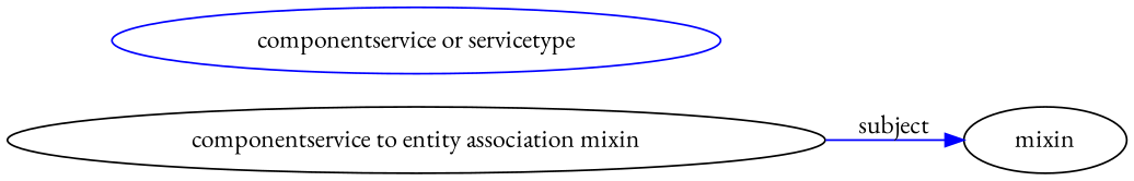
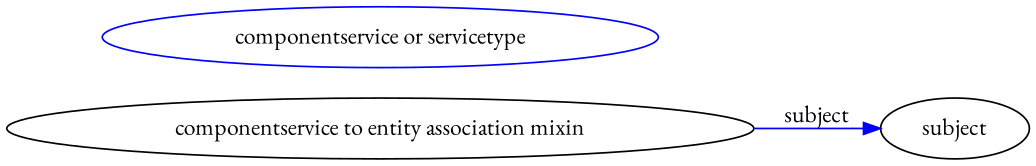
  digraph {
    rankdir=LR
    fontname="EB Garamond"
    node [fontname="EB Garamond"]
    n1 [height=0.5 label="componentservice to entity association mixin" width=6.1383]
-   subject [height=0.5 width=1.2277 label=mixin]
+   subject [height=0.5 width=1.2277]
    n3 [color=blue height=0.5 label="componentservice or servicetype" width=4.5677]
    n1 -> subject [color=blue label=subject style=solid fontname="EB Garamond"]
  }
